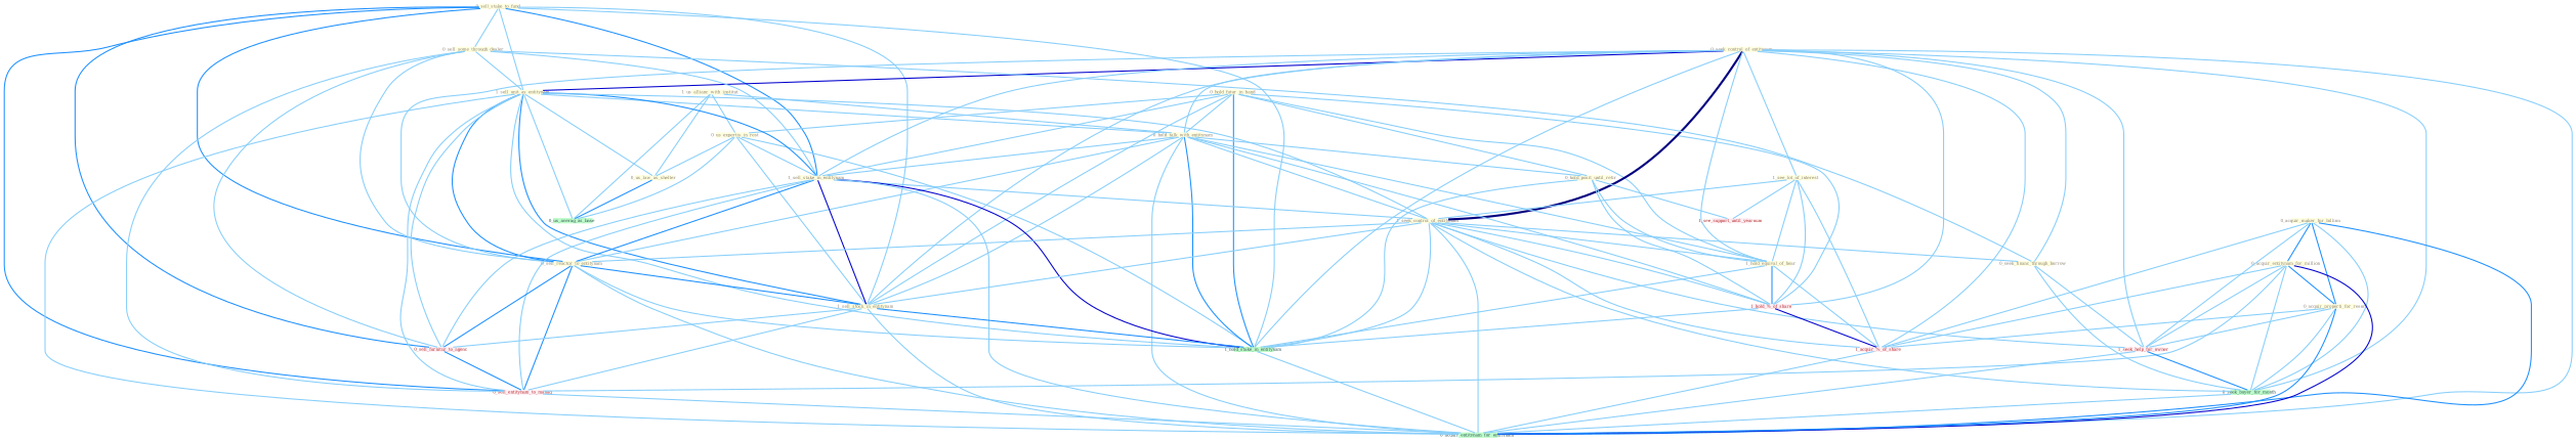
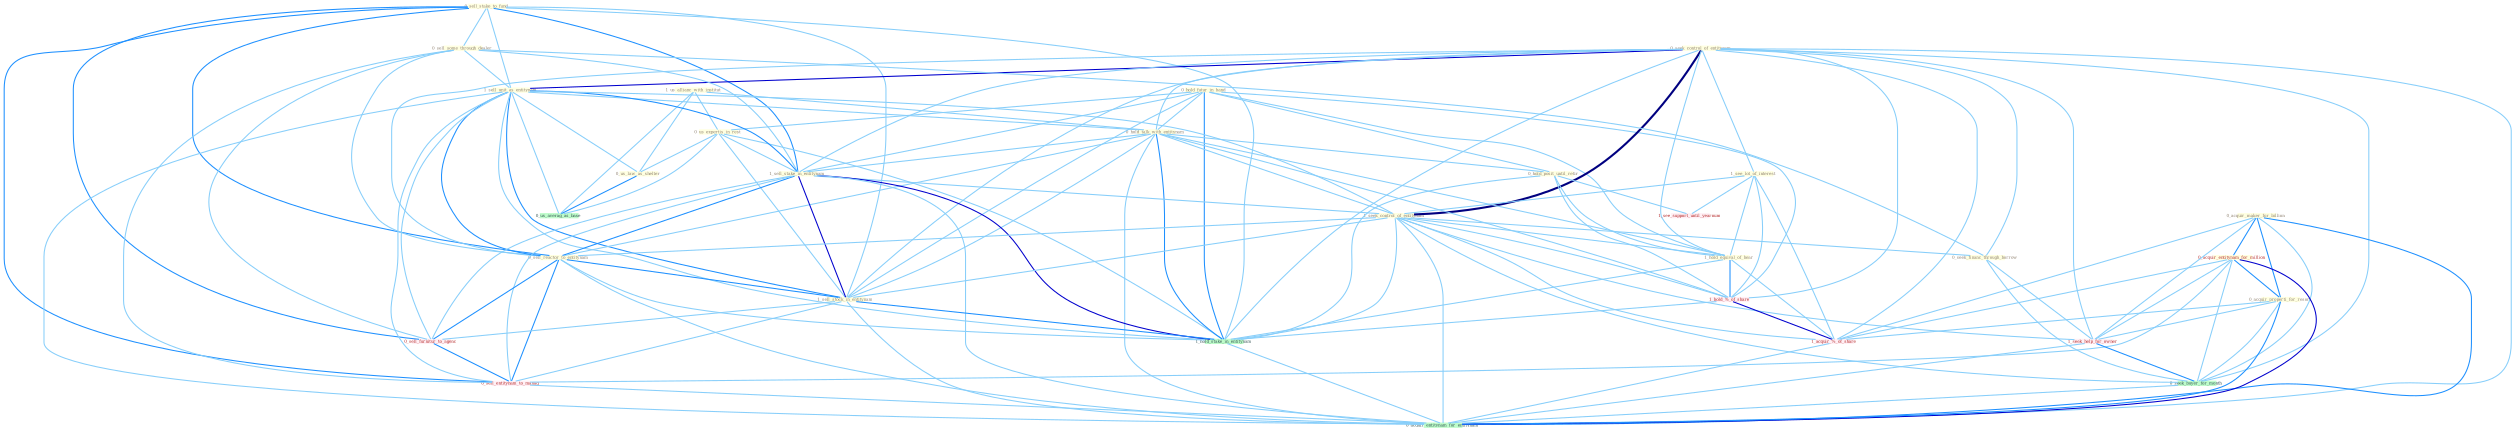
  graph {
    node [color="#ffffe0" fixedsize=true fontcolor="#8b7d6b" fontsize=4 shape=polygon style=filled]
    edge [color="#87cefa" w=1]
    "0_sell_stake_to_fund " [height=.06 width=.5]
    "1_us_allianc_with_institut " [height=.06 width=.5]
    "0_hold_futur_in_hand " [height=.06 width=.5]
    "0_seek_control_of_entitynam " [height=.06 width=.5]
    "0_acquir_maker_for_billion " [height=.06 width=.5]
-   "0_acquir_entitynam_for_million " [height=.06 width=.5]
+   "0_acquir_entitynam_for_million " [fontcolor="#b22222" height=.06 width=.5]
    "0_us_expertis_in_rest " [height=.06 width=.5]
    "0_sell_some_through_dealer " [height=.06 width=.5]
    "1_see_lot_of_interest " [height=.06 width=.5]
    "1_sell_unit_as_entitynam " [height=.06 width=.5]
    "0_hold_talk_with_entitynam " [height=.06 width=.5]
    "0_acquir_properti_for_resort " [height=.06 width=.5]
    "0_us_law_as_shelter " [height=.06 width=.5]
    "1_sell_stake_in_entitynam " [height=.06 width=.5]
    "1_seek_control_of_entitynam " [height=.06 width=.5]
    "0_hold_posit_until_retir " [height=.06 width=.5]
    "0_sell_reactor_to_entitynam " [height=.06 width=.5]
    "1_sell_stock_in_entitynam " [height=.06 width=.5]
    "1_hold_equival_of_hear " [height=.06 width=.5]
    "0_seek_financ_through_borrow " [height=.06 width=.5]
    "1_hold_%_of_share " [color="#fff0f5" fontcolor="#b22222" height=.06 width=.5]
    "1_seek_help_for_owner " [color="#fff0f5" fontcolor="#b22222" height=.06 width=.5]
    "1_acquir_%_of_share " [color="#fff0f5" fontcolor="#b22222" height=.06 width=.5]
    "1_see_support_until_yearnum " [color="#fff0f5" fontcolor="#b22222" height=.06 width=.5]
    "0_sell_furnitur_to_agenc " [color="#fff0f5" fontcolor="#b22222" height=.06 width=.5]
    "0_sell_entitynam_to_manag " [color="#fff0f5" fontcolor="#b22222" height=.06 width=.5]
    "1_hold_stake_in_entitynam " [color="#BDFCC9" fontcolor="#2f4f4f" height=.06 width=.5]
    "0_us_averag_as_base " [color="#BDFCC9" fontcolor="#2f4f4f" height=.06 width=.5]
    "0_seek_buyer_for_month " [color="#BDFCC9" fontcolor="#2f4f4f" height=.06 width=.5]
    "0_acquir_entitynam_for_entitynam " [color="#BDFCC9" fontcolor="#2f4f4f" height=.06 width=.5]
    subgraph sub_1 {
      "0_sell_stake_to_fund "
      "1_us_allianc_with_institut "
      "0_hold_futur_in_hand "
      "0_seek_control_of_entitynam "
      "0_acquir_maker_for_billion "
      "0_acquir_entitynam_for_million "
      "0_us_expertis_in_rest "
      "0_sell_some_through_dealer "
      "1_see_lot_of_interest "
      "1_sell_unit_as_entitynam "
      "0_hold_talk_with_entitynam "
      "0_acquir_properti_for_resort "
      "0_us_law_as_shelter "
      "1_sell_stake_in_entitynam "
      "1_seek_control_of_entitynam "
      "0_hold_posit_until_retir "
      "0_sell_reactor_to_entitynam "
      "1_sell_stock_in_entitynam "
      "1_hold_equival_of_hear "
      "0_seek_financ_through_borrow "
    }
    subgraph sub_2 {
      "1_hold_%_of_share "
      "1_seek_help_for_owner "
      "1_acquir_%_of_share "
      "1_see_support_until_yearnum "
      "0_sell_furnitur_to_agenc "
      "0_sell_entitynam_to_manag "
    }
    "0_sell_stake_to_fund " -- "0_sell_some_through_dealer "
    "0_sell_stake_to_fund " -- "1_sell_unit_as_entitynam "
    "0_sell_stake_to_fund " -- "1_sell_stake_in_entitynam " [color="#1e90ff" w=2]
    "0_sell_stake_to_fund " -- "0_sell_reactor_to_entitynam " [color="#1e90ff" w=2]
    "0_sell_stake_to_fund " -- "1_sell_stock_in_entitynam "
    "0_sell_stake_to_fund " -- "0_sell_furnitur_to_agenc " [color="#1e90ff" w=2]
    "0_sell_stake_to_fund " -- "0_sell_entitynam_to_manag " [color="#1e90ff" w=2]
    "0_sell_stake_to_fund " -- "1_hold_stake_in_entitynam "
    "1_us_allianc_with_institut " -- "0_us_expertis_in_rest "
    "1_us_allianc_with_institut " -- "0_hold_talk_with_entitynam "
    "1_us_allianc_with_institut " -- "0_us_law_as_shelter "
    "1_us_allianc_with_institut " -- "0_us_averag_as_base "
    "0_hold_futur_in_hand " -- "0_us_expertis_in_rest "
    "0_hold_futur_in_hand " -- "0_hold_talk_with_entitynam "
    "0_hold_futur_in_hand " -- "1_sell_stake_in_entitynam "
    "0_hold_futur_in_hand " -- "0_hold_posit_until_retir "
    "0_hold_futur_in_hand " -- "1_sell_stock_in_entitynam "
    "0_hold_futur_in_hand " -- "1_hold_equival_of_hear "
    "0_hold_futur_in_hand " -- "1_hold_%_of_share "
    "0_hold_futur_in_hand " -- "1_hold_stake_in_entitynam " [color="#1e90ff" w=2]
    "0_seek_control_of_entitynam " -- "1_see_lot_of_interest "
    "0_seek_control_of_entitynam " -- "1_sell_unit_as_entitynam " [color="#0000cd"]
    "0_seek_control_of_entitynam " -- "0_hold_talk_with_entitynam "
    "0_seek_control_of_entitynam " -- "1_sell_stake_in_entitynam "
    "0_seek_control_of_entitynam " -- "1_seek_control_of_entitynam " [color="#000080" style=bold w=4]
    "0_seek_control_of_entitynam " -- "0_sell_reactor_to_entitynam "
    "0_seek_control_of_entitynam " -- "1_sell_stock_in_entitynam "
    "0_seek_control_of_entitynam " -- "1_hold_equival_of_hear "
    "0_seek_control_of_entitynam " -- "0_seek_financ_through_borrow "
    "0_seek_control_of_entitynam " -- "1_hold_%_of_share "
    "0_seek_control_of_entitynam " -- "1_seek_help_for_owner "
    "0_seek_control_of_entitynam " -- "1_acquir_%_of_share "
    "0_seek_control_of_entitynam " -- "1_hold_stake_in_entitynam "
    "0_seek_control_of_entitynam " -- "0_seek_buyer_for_month "
    "0_seek_control_of_entitynam " -- "0_acquir_entitynam_for_entitynam "
    "0_acquir_maker_for_billion " -- "0_acquir_entitynam_for_million " [color="#1e90ff" w=2]
    "0_acquir_maker_for_billion " -- "0_acquir_properti_for_resort " [color="#1e90ff" w=2]
    "0_acquir_maker_for_billion " -- "1_seek_help_for_owner "
    "0_acquir_maker_for_billion " -- "1_acquir_%_of_share "
    "0_acquir_maker_for_billion " -- "0_seek_buyer_for_month "
    "0_acquir_maker_for_billion " -- "0_acquir_entitynam_for_entitynam " [color="#1e90ff" w=2]
    "0_acquir_entitynam_for_million " -- "0_acquir_properti_for_resort " [color="#1e90ff" w=2]
    "0_acquir_entitynam_for_million " -- "1_seek_help_for_owner "
    "0_acquir_entitynam_for_million " -- "1_acquir_%_of_share "
    "0_acquir_entitynam_for_million " -- "0_sell_entitynam_to_manag "
    "0_acquir_entitynam_for_million " -- "0_seek_buyer_for_month "
    "0_acquir_entitynam_for_million " -- "0_acquir_entitynam_for_entitynam " [color="#0000cd" w=3]
    "0_us_expertis_in_rest " -- "0_us_law_as_shelter "
    "0_us_expertis_in_rest " -- "1_sell_stake_in_entitynam "
    "0_us_expertis_in_rest " -- "1_sell_stock_in_entitynam "
    "0_us_expertis_in_rest " -- "1_hold_stake_in_entitynam "
    "0_us_expertis_in_rest " -- "0_us_averag_as_base "
    "0_sell_some_through_dealer " -- "1_sell_unit_as_entitynam "
    "0_sell_some_through_dealer " -- "1_sell_stake_in_entitynam "
    "0_sell_some_through_dealer " -- "0_sell_reactor_to_entitynam "
    "0_sell_some_through_dealer " -- "0_seek_financ_through_borrow "
    "0_sell_some_through_dealer " -- "0_sell_furnitur_to_agenc "
    "0_sell_some_through_dealer " -- "0_sell_entitynam_to_manag "
    "1_see_lot_of_interest " -- "1_seek_control_of_entitynam "
    "1_see_lot_of_interest " -- "1_hold_equival_of_hear "
    "1_see_lot_of_interest " -- "1_hold_%_of_share "
    "1_see_lot_of_interest " -- "1_acquir_%_of_share "
    "1_see_lot_of_interest " -- "1_see_support_until_yearnum "
    "1_sell_unit_as_entitynam " -- "0_hold_talk_with_entitynam "
    "1_sell_unit_as_entitynam " -- "0_us_law_as_shelter "
    "1_sell_unit_as_entitynam " -- "1_sell_stake_in_entitynam " [color="#1e90ff" w=2]
    "1_sell_unit_as_entitynam " -- "1_seek_control_of_entitynam "
    "1_sell_unit_as_entitynam " -- "0_sell_reactor_to_entitynam " [color="#1e90ff" w=2]
    "1_sell_unit_as_entitynam " -- "1_sell_stock_in_entitynam " [color="#1e90ff" w=2]
    "1_sell_unit_as_entitynam " -- "0_sell_furnitur_to_agenc "
    "1_sell_unit_as_entitynam " -- "0_sell_entitynam_to_manag "
    "1_sell_unit_as_entitynam " -- "1_hold_stake_in_entitynam "
    "1_sell_unit_as_entitynam " -- "0_us_averag_as_base "
    "1_sell_unit_as_entitynam " -- "0_acquir_entitynam_for_entitynam "
    "0_hold_talk_with_entitynam " -- "1_sell_stake_in_entitynam "
    "0_hold_talk_with_entitynam " -- "1_seek_control_of_entitynam "
    "0_hold_talk_with_entitynam " -- "0_hold_posit_until_retir "
    "0_hold_talk_with_entitynam " -- "0_sell_reactor_to_entitynam "
    "0_hold_talk_with_entitynam " -- "1_sell_stock_in_entitynam "
    "0_hold_talk_with_entitynam " -- "1_hold_equival_of_hear "
    "0_hold_talk_with_entitynam " -- "1_hold_%_of_share "
    "0_hold_talk_with_entitynam " -- "1_hold_stake_in_entitynam " [color="#1e90ff" w=2]
    "0_hold_talk_with_entitynam " -- "0_acquir_entitynam_for_entitynam "
    "0_acquir_properti_for_resort " -- "1_seek_help_for_owner "
    "0_acquir_properti_for_resort " -- "1_acquir_%_of_share "
    "0_acquir_properti_for_resort " -- "0_seek_buyer_for_month "
    "0_acquir_properti_for_resort " -- "0_acquir_entitynam_for_entitynam " [color="#1e90ff" w=2]
    "0_us_law_as_shelter " -- "0_us_averag_as_base " [color="#1e90ff" w=2]
    "1_sell_stake_in_entitynam " -- "1_seek_control_of_entitynam "
    "1_sell_stake_in_entitynam " -- "0_sell_reactor_to_entitynam " [color="#1e90ff" w=2]
    "1_sell_stake_in_entitynam " -- "1_sell_stock_in_entitynam " [color="#0000cd" w=3]
    "1_sell_stake_in_entitynam " -- "0_sell_furnitur_to_agenc "
    "1_sell_stake_in_entitynam " -- "0_sell_entitynam_to_manag "
    "1_sell_stake_in_entitynam " -- "1_hold_stake_in_entitynam " [color="#0000cd" w=3]
    "1_sell_stake_in_entitynam " -- "0_acquir_entitynam_for_entitynam "
    "1_seek_control_of_entitynam " -- "0_sell_reactor_to_entitynam "
    "1_seek_control_of_entitynam " -- "1_sell_stock_in_entitynam "
    "1_seek_control_of_entitynam " -- "1_hold_equival_of_hear "
    "1_seek_control_of_entitynam " -- "0_seek_financ_through_borrow "
    "1_seek_control_of_entitynam " -- "1_hold_%_of_share "
    "1_seek_control_of_entitynam " -- "1_seek_help_for_owner "
    "1_seek_control_of_entitynam " -- "1_acquir_%_of_share "
    "1_seek_control_of_entitynam " -- "1_hold_stake_in_entitynam "
    "1_seek_control_of_entitynam " -- "0_seek_buyer_for_month "
    "1_seek_control_of_entitynam " -- "0_acquir_entitynam_for_entitynam "
    "0_hold_posit_until_retir " -- "1_hold_equival_of_hear "
    "0_hold_posit_until_retir " -- "1_hold_%_of_share "
    "0_hold_posit_until_retir " -- "1_see_support_until_yearnum "
    "0_hold_posit_until_retir " -- "1_hold_stake_in_entitynam "
    "0_sell_reactor_to_entitynam " -- "1_sell_stock_in_entitynam " [color="#1e90ff" w=2]
    "0_sell_reactor_to_entitynam " -- "0_sell_furnitur_to_agenc " [color="#1e90ff" w=2]
    "0_sell_reactor_to_entitynam " -- "0_sell_entitynam_to_manag " [color="#1e90ff" w=2]
    "0_sell_reactor_to_entitynam " -- "1_hold_stake_in_entitynam "
    "0_sell_reactor_to_entitynam " -- "0_acquir_entitynam_for_entitynam "
    "1_sell_stock_in_entitynam " -- "0_sell_furnitur_to_agenc "
    "1_sell_stock_in_entitynam " -- "0_sell_entitynam_to_manag "
    "1_sell_stock_in_entitynam " -- "1_hold_stake_in_entitynam " [color="#1e90ff" w=2]
    "1_sell_stock_in_entitynam " -- "0_acquir_entitynam_for_entitynam "
    "1_hold_equival_of_hear " -- "1_hold_%_of_share " [color="#1e90ff" w=2]
    "1_hold_equival_of_hear " -- "1_acquir_%_of_share "
    "1_hold_equival_of_hear " -- "1_hold_stake_in_entitynam "
    "0_seek_financ_through_borrow " -- "1_seek_help_for_owner "
    "0_seek_financ_through_borrow " -- "0_seek_buyer_for_month "
    "1_hold_%_of_share " -- "1_acquir_%_of_share " [color="#0000cd" w=3]
    "1_hold_%_of_share " -- "1_hold_stake_in_entitynam "
    "1_seek_help_for_owner " -- "0_seek_buyer_for_month " [color="#1e90ff" w=2]
    "1_seek_help_for_owner " -- "0_acquir_entitynam_for_entitynam "
    "1_acquir_%_of_share " -- "0_acquir_entitynam_for_entitynam "
    "0_sell_furnitur_to_agenc " -- "0_sell_entitynam_to_manag " [color="#1e90ff" w=2]
    "0_sell_entitynam_to_manag " -- "0_acquir_entitynam_for_entitynam "
    "1_hold_stake_in_entitynam " -- "0_acquir_entitynam_for_entitynam "
    "0_seek_buyer_for_month " -- "0_acquir_entitynam_for_entitynam "
  }
